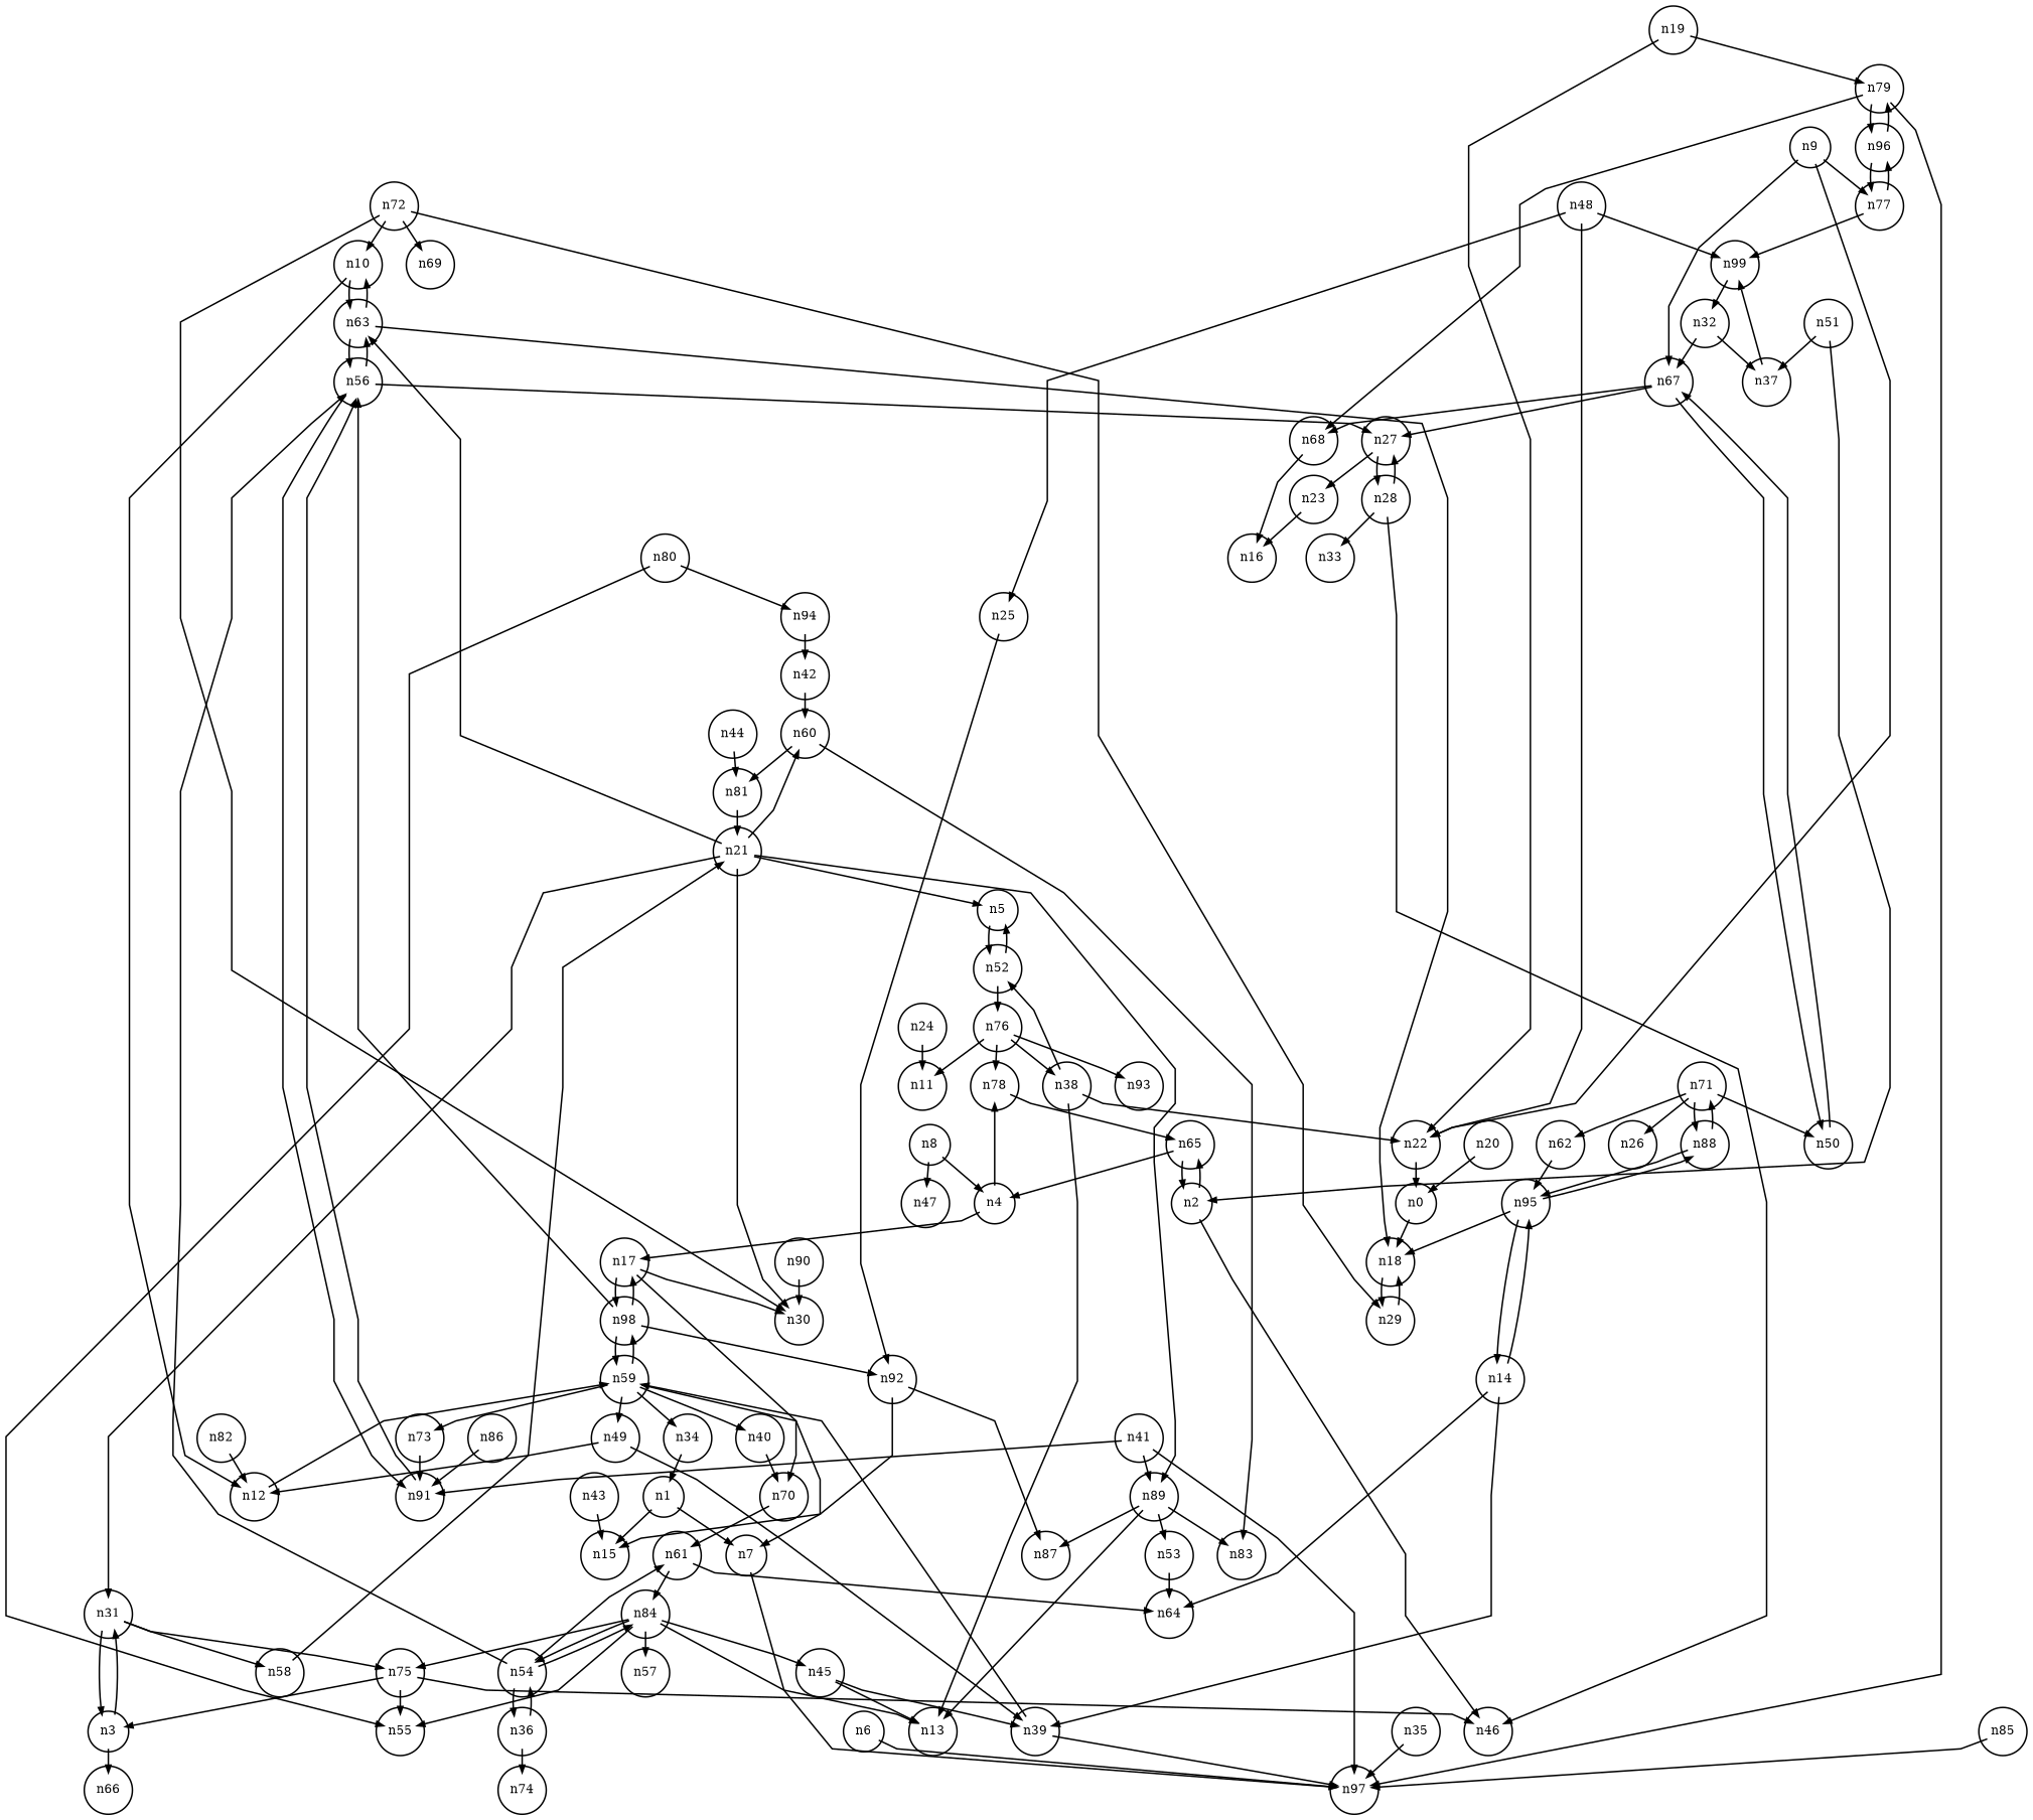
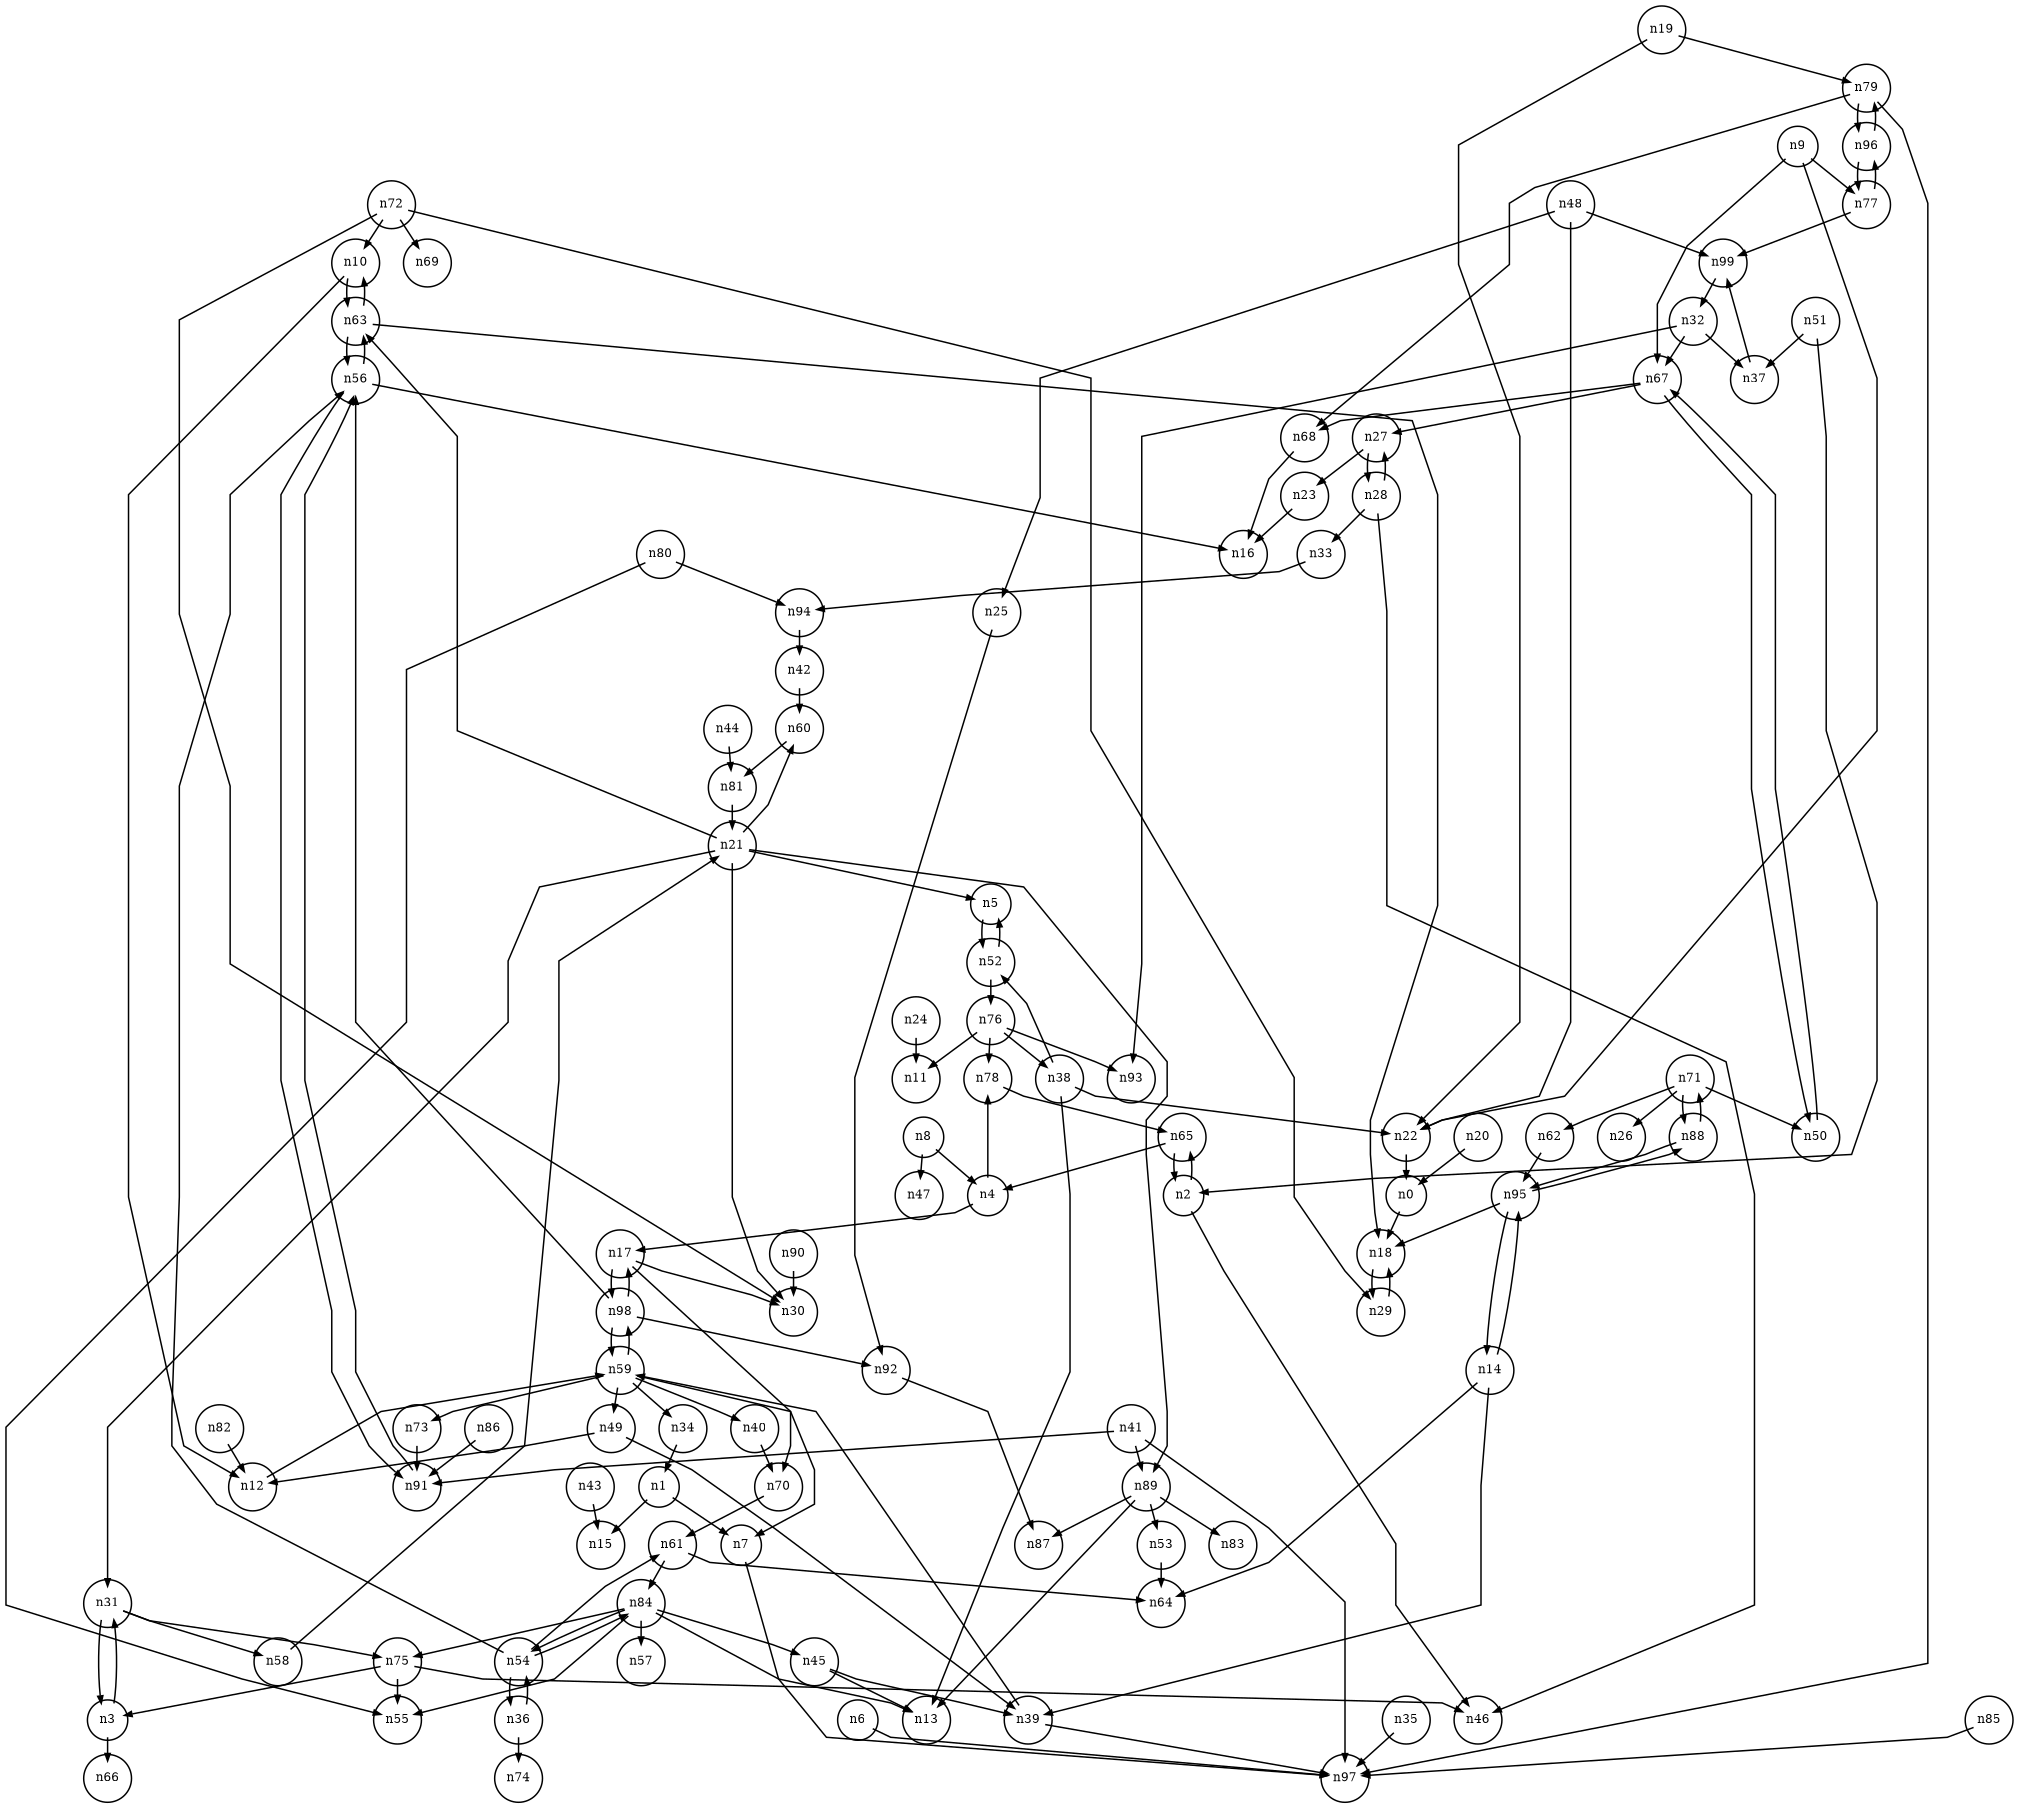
  digraph {
    fontsize=8
    nodesep=0.22
    nodesize=0.32
    ranksep=0.22
    splines=polyline
    node [fixedsize=shape fontsize=8 shape=circle]
    edge [arrowsize=0.5]
    n18 [width=0.32]
    n29 [width=0.32]
    n0 [width=0.32]
    n7 [width=0.32]
    n97 [width=0.32]
    n1 [width=0.32]
    n15 [width=0.32]
    n2 [width=0.32]
    n46 [width=0.32]
    n65 [width=0.32]
    n4 [width=0.32]
    n78 [width=0.32]
    n17 [width=0.32]
    n31 [width=0.32]
    n58 [width=0.32]
    n75 [width=0.32]
    n3 [width=0.32]
    n21 [width=0.32]
    n55 [width=0.32]
    n66 [width=0.32]
    n63 [width=0.32]
    n30 [width=0.32]
    n5 [width=0.32]
    n60 [width=0.32]
    n89 [width=0.32]
    n6 [width=0.32]
    n8 [width=0.32]
    n47 [width=0.32]
    n22 [width=0.32]
    n9 [width=0.32]
    n67 [width=0.32]
    n77 [width=0.32]
    n27 [width=0.32]
    n50 [width=0.32]
    n68 [width=0.32]
    n99 [width=0.32]
    n96 [width=0.32]
    n23 [width=0.32]
    n28 [width=0.32]
    n16 [width=0.32]
    n32 [width=0.32]
    n79 [width=0.32]
    n33 [width=0.32]
    n37 [width=0.32]
    n93 [width=0.32]
    n12 [width=0.32]
    n59 [width=0.32]
    n98 [width=0.32]
    n34 [width=0.32]
    n40 [width=0.32]
    n49 [width=0.32]
    n73 [width=0.32]
    n56 [width=0.32]
    n92 [width=0.32]
    n70 [width=0.32]
    n39 [width=0.32]
    n91 [width=0.32]
    n10 [width=0.32]
    n72 [width=0.32]
    n69 [width=0.32]
    n14 [width=0.32]
    n64 [width=0.32]
    n95 [width=0.32]
    n88 [width=0.32]
    n71 [width=0.32]
    n61 [width=0.32]
    n84 [width=0.32]
    n87 [width=0.32]
    n13 [width=0.32]
    n54 [width=0.32]
    n45 [width=0.32]
    n57 [width=0.32]
    n19 [width=0.32]
    n20 [width=0.32]
    n52 [width=0.32]
    n76 [width=0.32]
    n11 [width=0.32]
    n38 [width=0.32]
    n81 [width=0.32]
    n83 [width=0.32]
    n53 [width=0.32]
    n94 [width=0.32]
    n42 [width=0.32]
    n24 [width=0.32]
    n25 [width=0.32]
    n35 [width=0.32]
    n36 [width=0.32]
    n74 [width=0.32]
    n41 [width=0.32]
    n43 [width=0.32]
    n44 [width=0.32]
    n48 [width=0.32]
    n51 [width=0.32]
    n26 [width=0.32]
    n62 [width=0.32]
    n80 [width=0.32]
    n82 [width=0.32]
    n85 [width=0.32]
    n86 [width=0.32]
    n90 [width=0.32]
    n18 -> n29
    n29 -> n18
    n0 -> n18
    n7 -> n97
    n1 -> n7
    n1 -> n15
    n2 -> n46
    n2 -> n65
    n65 -> n2
    n65 -> n4
    n4 -> n78
    n4 -> n17
    n78 -> n65
    n17 -> n30
    n17 -> n98
    n17 -> n70
    n31 -> n58
    n31 -> n75
    n31 -> n3
    n58 -> n21
    n75 -> n46
    n75 -> n3
    n75 -> n55
    n3 -> n31
    n3 -> n66
    n21 -> n31
    n21 -> n63
    n21 -> n30
    n21 -> n5
    n21 -> n60
    n21 -> n89
    n63 -> n18
    n63 -> n56
    n63 -> n10
    n5 -> n52
    n60 -> n81
-   n60 -> n83
    n89 -> n87
    n89 -> n13
    n89 -> n83
    n89 -> n53
    n6 -> n97
    n8 -> n4
    n8 -> n47
    n22 -> n0
    n9 -> n22
    n9 -> n67
    n9 -> n77
    n67 -> n27
    n67 -> n50
    n67 -> n68
    n77 -> n99
    n77 -> n96
    n27 -> n23
    n27 -> n28
    n50 -> n67
    n68 -> n16
    n99 -> n32
    n96 -> n77
    n96 -> n79
    n23 -> n16
    n28 -> n46
    n28 -> n27
    n28 -> n33
    n32 -> n67
    n32 -> n37
+   n32 -> n93
    n79 -> n97
    n79 -> n68
    n79 -> n96
+   n33 -> n94
    n37 -> n99
    n12 -> n59
    n59 -> n7
    n59 -> n98
    n59 -> n34
    n59 -> n40
    n59 -> n49
    n59 -> n73
    n98 -> n17
    n98 -> n59
    n98 -> n56
    n98 -> n92
    n34 -> n1
    n40 -> n70
    n49 -> n12
    n49 -> n39
    n73 -> n91
    n56 -> n63
-   n56 -> n27
+   n56 -> n16
    n56 -> n91
-   n92 -> n15
    n92 -> n87
    n70 -> n61
    n39 -> n97
    n39 -> n59
    n91 -> n56
    n10 -> n63
    n10 -> n12
    n72 -> n29
    n72 -> n30
    n72 -> n10
    n72 -> n69
    n14 -> n39
    n14 -> n64
    n14 -> n95
    n95 -> n18
    n95 -> n14
    n95 -> n88
    n88 -> n95
    n88 -> n71
    n71 -> n50
    n71 -> n88
    n71 -> n26
    n71 -> n62
    n61 -> n64
    n61 -> n84
    n84 -> n75
    n84 -> n55
    n84 -> n13
    n84 -> n54
    n84 -> n45
    n84 -> n57
    n54 -> n56
    n54 -> n61
    n54 -> n84
    n54 -> n36
    n45 -> n39
    n45 -> n13
    n19 -> n22
    n19 -> n79
    n20 -> n0
    n52 -> n5
    n52 -> n76
    n76 -> n78
    n76 -> n93
    n76 -> n11
    n76 -> n38
    n38 -> n22
    n38 -> n13
    n38 -> n52
    n81 -> n21
    n53 -> n64
    n94 -> n42
    n42 -> n60
    n24 -> n11
    n25 -> n92
    n35 -> n97
    n36 -> n54
    n36 -> n74
    n41 -> n97
    n41 -> n89
    n41 -> n91
    n43 -> n15
    n44 -> n81
    n48 -> n22
    n48 -> n99
    n48 -> n25
    n51 -> n2
    n51 -> n37
    n62 -> n95
    n80 -> n55
    n80 -> n94
    n82 -> n12
    n85 -> n97
    n86 -> n91
    n90 -> n30
  }
